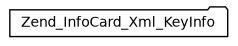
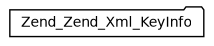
  digraph {
    rankdir=LR
-   n1 [color=black fillcolor=white fontname=Helvetica fontsize=10 height=0.2 label=Zend_InfoCard_Xml_KeyInfo shape=folder style=filled width=0.4]
+   n1 [color=black fillcolor=white fontname=Helvetica fontsize=10 height=0.2 label=Zend_Zend_Xml_KeyInfo shape=folder style=filled width=0.4]
  }
